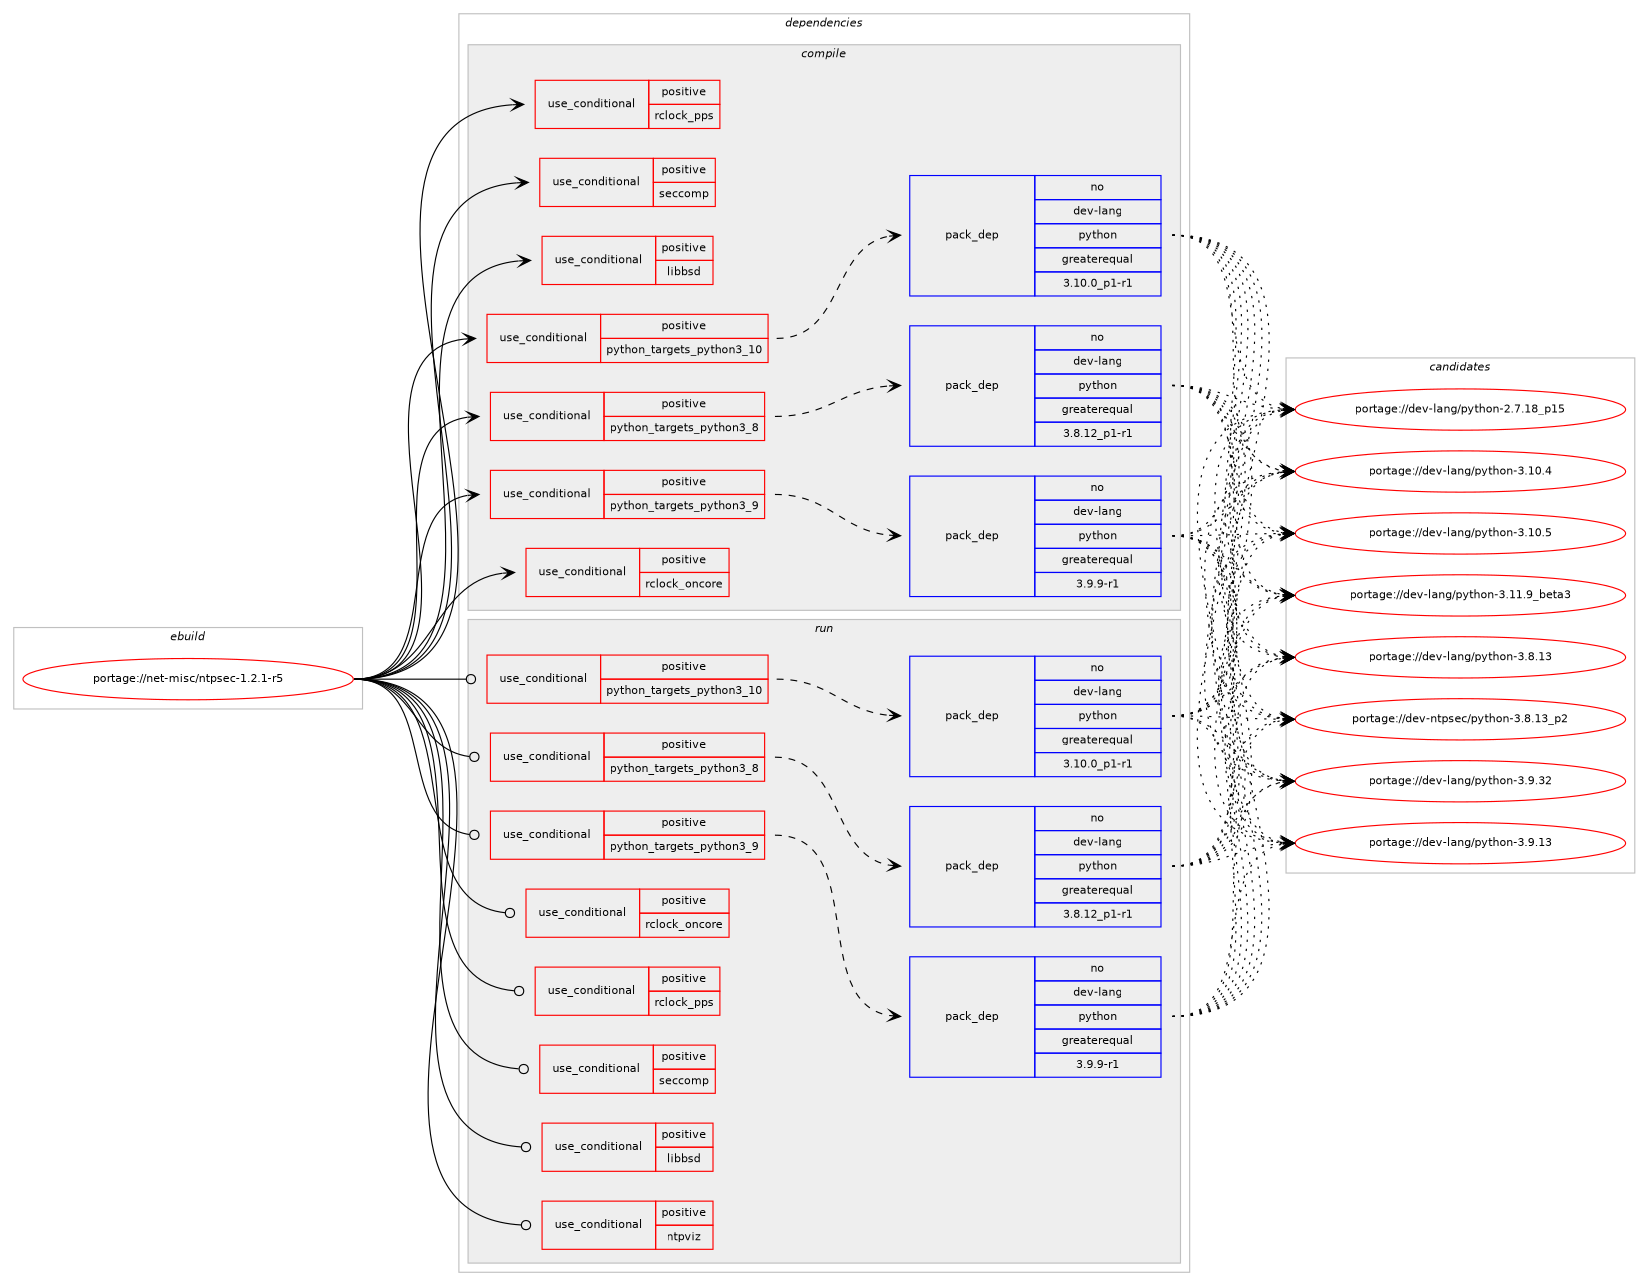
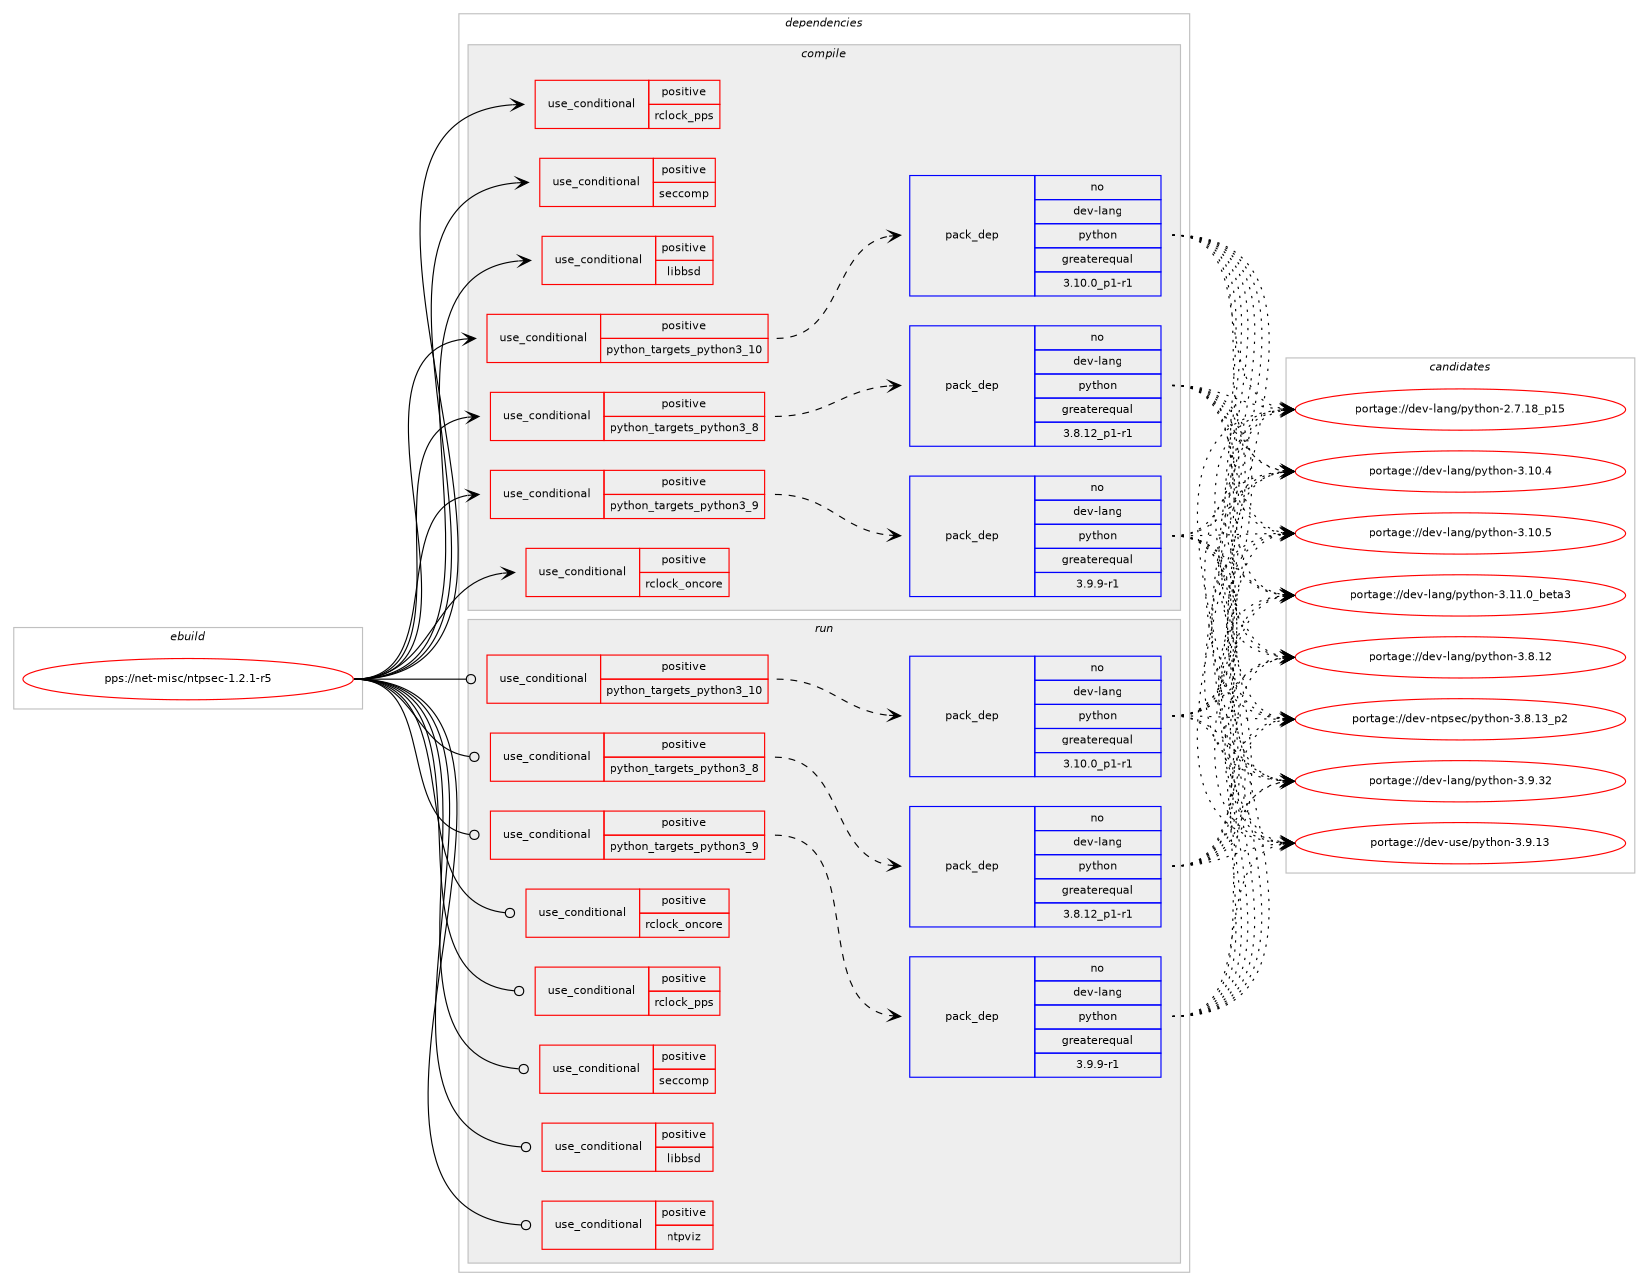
  digraph {
    compound=true
    concentrate=true
    fontname=Helvetica
    fontsize=10
    newrank=true
    rankdir=LR
    ranksep=1.5
    node [color=red fontname=Helvetica fontsize=10 shape=none]
    edge [arrowhead=vee headport=w style=dotted tailport=e weight=100]
-   n1 [label="portage://net-misc/ntpsec-1.2.1-r5" width=4 shape=""]
+   n1 [label="pps://net-misc/ntpsec-1.2.1-r5" width=4 shape=""]
    n2 [label=<<TABLE BORDER="0" CELLBORDER="1" CELLSPACING="0" CELLPADDING="4"><TR><TD ROWSPAN="3" CELLPADDING="10">use_conditional</TD></TR><TR><TD>positive</TD></TR><TR><TD>libbsd</TD></TR></TABLE>>]
    n3 [color=blue label=<<TABLE BORDER="0" CELLBORDER="1" CELLSPACING="0" CELLPADDING="4" WIDTH="220"><TR><TD ROWSPAN="6" CELLPADDING="30">pack_dep</TD></TR><TR><TD WIDTH="110">no</TD></TR><TR><TD>dev-lang</TD></TR><TR><TD>python</TD></TR><TR><TD>greaterequal</TD></TR><TR><TD>3.10.0_p1-r1</TD></TR></TABLE>>]
    n4 [label=<<TABLE BORDER="0" CELLBORDER="1" CELLSPACING="0" CELLPADDING="4"><TR><TD ROWSPAN="3" CELLPADDING="10">use_conditional</TD></TR><TR><TD>positive</TD></TR><TR><TD>python_targets_python3_10</TD></TR></TABLE>>]
    n5 [color=blue label=<<TABLE BORDER="0" CELLBORDER="1" CELLSPACING="0" CELLPADDING="4" WIDTH="220"><TR><TD ROWSPAN="6" CELLPADDING="30">pack_dep</TD></TR><TR><TD WIDTH="110">no</TD></TR><TR><TD>dev-lang</TD></TR><TR><TD>python</TD></TR><TR><TD>greaterequal</TD></TR><TR><TD>3.8.12_p1-r1</TD></TR></TABLE>>]
    n6 [label=<<TABLE BORDER="0" CELLBORDER="1" CELLSPACING="0" CELLPADDING="4"><TR><TD ROWSPAN="3" CELLPADDING="10">use_conditional</TD></TR><TR><TD>positive</TD></TR><TR><TD>python_targets_python3_8</TD></TR></TABLE>>]
    n7 [color=blue label=<<TABLE BORDER="0" CELLBORDER="1" CELLSPACING="0" CELLPADDING="4" WIDTH="220"><TR><TD ROWSPAN="6" CELLPADDING="30">pack_dep</TD></TR><TR><TD WIDTH="110">no</TD></TR><TR><TD>dev-lang</TD></TR><TR><TD>python</TD></TR><TR><TD>greaterequal</TD></TR><TR><TD>3.9.9-r1</TD></TR></TABLE>>]
    n8 [label=<<TABLE BORDER="0" CELLBORDER="1" CELLSPACING="0" CELLPADDING="4"><TR><TD ROWSPAN="3" CELLPADDING="10">use_conditional</TD></TR><TR><TD>positive</TD></TR><TR><TD>python_targets_python3_9</TD></TR></TABLE>>]
    n9 [label=<<TABLE BORDER="0" CELLBORDER="1" CELLSPACING="0" CELLPADDING="4"><TR><TD ROWSPAN="3" CELLPADDING="10">use_conditional</TD></TR><TR><TD>positive</TD></TR><TR><TD>rclock_oncore</TD></TR></TABLE>>]
    n10 [label=<<TABLE BORDER="0" CELLBORDER="1" CELLSPACING="0" CELLPADDING="4"><TR><TD ROWSPAN="3" CELLPADDING="10">use_conditional</TD></TR><TR><TD>positive</TD></TR><TR><TD>rclock_pps</TD></TR></TABLE>>]
    n11 [label=<<TABLE BORDER="0" CELLBORDER="1" CELLSPACING="0" CELLPADDING="4"><TR><TD ROWSPAN="3" CELLPADDING="10">use_conditional</TD></TR><TR><TD>positive</TD></TR><TR><TD>seccomp</TD></TR></TABLE>>]
    n12 [label=<<TABLE BORDER="0" CELLBORDER="1" CELLSPACING="0" CELLPADDING="4"><TR><TD ROWSPAN="3" CELLPADDING="10">use_conditional</TD></TR><TR><TD>positive</TD></TR><TR><TD>libbsd</TD></TR></TABLE>>]
    n13 [label=<<TABLE BORDER="0" CELLBORDER="1" CELLSPACING="0" CELLPADDING="4"><TR><TD ROWSPAN="3" CELLPADDING="10">use_conditional</TD></TR><TR><TD>positive</TD></TR><TR><TD>ntpviz</TD></TR></TABLE>>]
    n14 [color=blue label=<<TABLE BORDER="0" CELLBORDER="1" CELLSPACING="0" CELLPADDING="4" WIDTH="220"><TR><TD ROWSPAN="6" CELLPADDING="30">pack_dep</TD></TR><TR><TD WIDTH="110">no</TD></TR><TR><TD>dev-lang</TD></TR><TR><TD>python</TD></TR><TR><TD>greaterequal</TD></TR><TR><TD>3.10.0_p1-r1</TD></TR></TABLE>>]
    n15 [label=<<TABLE BORDER="0" CELLBORDER="1" CELLSPACING="0" CELLPADDING="4"><TR><TD ROWSPAN="3" CELLPADDING="10">use_conditional</TD></TR><TR><TD>positive</TD></TR><TR><TD>python_targets_python3_10</TD></TR></TABLE>>]
    n16 [color=blue label=<<TABLE BORDER="0" CELLBORDER="1" CELLSPACING="0" CELLPADDING="4" WIDTH="220"><TR><TD ROWSPAN="6" CELLPADDING="30">pack_dep</TD></TR><TR><TD WIDTH="110">no</TD></TR><TR><TD>dev-lang</TD></TR><TR><TD>python</TD></TR><TR><TD>greaterequal</TD></TR><TR><TD>3.8.12_p1-r1</TD></TR></TABLE>>]
    n17 [label=<<TABLE BORDER="0" CELLBORDER="1" CELLSPACING="0" CELLPADDING="4"><TR><TD ROWSPAN="3" CELLPADDING="10">use_conditional</TD></TR><TR><TD>positive</TD></TR><TR><TD>python_targets_python3_8</TD></TR></TABLE>>]
    n18 [color=blue label=<<TABLE BORDER="0" CELLBORDER="1" CELLSPACING="0" CELLPADDING="4" WIDTH="220"><TR><TD ROWSPAN="6" CELLPADDING="30">pack_dep</TD></TR><TR><TD WIDTH="110">no</TD></TR><TR><TD>dev-lang</TD></TR><TR><TD>python</TD></TR><TR><TD>greaterequal</TD></TR><TR><TD>3.9.9-r1</TD></TR></TABLE>>]
    n19 [label=<<TABLE BORDER="0" CELLBORDER="1" CELLSPACING="0" CELLPADDING="4"><TR><TD ROWSPAN="3" CELLPADDING="10">use_conditional</TD></TR><TR><TD>positive</TD></TR><TR><TD>python_targets_python3_9</TD></TR></TABLE>>]
    n20 [label=<<TABLE BORDER="0" CELLBORDER="1" CELLSPACING="0" CELLPADDING="4"><TR><TD ROWSPAN="3" CELLPADDING="10">use_conditional</TD></TR><TR><TD>positive</TD></TR><TR><TD>rclock_oncore</TD></TR></TABLE>>]
    n21 [label=<<TABLE BORDER="0" CELLBORDER="1" CELLSPACING="0" CELLPADDING="4"><TR><TD ROWSPAN="3" CELLPADDING="10">use_conditional</TD></TR><TR><TD>positive</TD></TR><TR><TD>rclock_pps</TD></TR></TABLE>>]
    n22 [label=<<TABLE BORDER="0" CELLBORDER="1" CELLSPACING="0" CELLPADDING="4"><TR><TD ROWSPAN="3" CELLPADDING="10">use_conditional</TD></TR><TR><TD>positive</TD></TR><TR><TD>seccomp</TD></TR></TABLE>>]
    n23 [label="portage://dev-lang/python-2.7.18_p15" width=4 shape=""]
    n24 [label="portage://dev-lang/python-3.10.4" width=4 shape=""]
    n25 [label="portage://dev-lang/python-3.10.5" width=4 shape=""]
-   n26 [label="portage://dev-lang/python-3.11.9_beta3" width=4 shape=""]
-   n27 [label="portage://dev-lang/python-3.8.13" width=4 shape=""]
+   n26 [label="portage://dev-lang/python-3.11.0_beta3" width=4 shape=""]
+   n27 [label="portage://dev-lang/python-3.8.12" width=4 shape=""]
    n28 [label="portage://dev-ntpsec/python-3.8.13_p2" width=4 shape=""]
    n29 [label="portage://dev-lang/python-3.9.32" width=4 shape=""]
-   n30 [label="portage://dev-lang/python-3.9.13" width=4 shape=""]
+   n30 [label="portage://dev-use/python-3.9.13" width=4 shape=""]
    subgraph cluster_1 {
      color=gray
      label=<<i>ebuild</i>>
      rank=same
      n1
    }
    subgraph cluster_2 {
      color=gray
      label=<<i>dependencies</i>>
      subgraph cluster_3 {
        color=gray
        fillcolor="#eeeeee"
        label=<<i>compile</i>>
        style=filled
        subgraph sub_4 {
          color=gray
          fillcolor="#eeeeee"
          label=<<i>compile</i>>
          style=filled
          n2
        }
        subgraph sub_5 {
          color=gray
          fillcolor="#eeeeee"
          label=<<i>compile</i>>
          style=filled
          n4
          subgraph sub_6 {
            color=gray
            fillcolor="#eeeeee"
            label=<<i>compile</i>>
            style=filled
            n3
          }
        }
        subgraph sub_7 {
          color=gray
          fillcolor="#eeeeee"
          label=<<i>compile</i>>
          style=filled
          n6
          subgraph sub_8 {
            color=gray
            fillcolor="#eeeeee"
            label=<<i>compile</i>>
            style=filled
            n5
          }
        }
        subgraph sub_9 {
          color=gray
          fillcolor="#eeeeee"
          label=<<i>compile</i>>
          style=filled
          n8
          subgraph sub_10 {
            color=gray
            fillcolor="#eeeeee"
            label=<<i>compile</i>>
            style=filled
            n7
          }
        }
        subgraph sub_11 {
          color=gray
          fillcolor="#eeeeee"
          label=<<i>compile</i>>
          style=filled
          n9
        }
        subgraph sub_12 {
          color=gray
          fillcolor="#eeeeee"
          label=<<i>compile</i>>
          style=filled
          n10
        }
        subgraph sub_13 {
          color=gray
          fillcolor="#eeeeee"
          label=<<i>compile</i>>
          style=filled
          n11
        }
      }
      subgraph cluster_14 {
        color=gray
        fillcolor="#eeeeee"
        label=<<i>compile and run</i>>
        style=filled
      }
      subgraph cluster_15 {
        color=gray
        fillcolor="#eeeeee"
        label=<<i>run</i>>
        style=filled
        subgraph sub_16 {
          color=gray
          fillcolor="#eeeeee"
          label=<<i>run</i>>
          style=filled
          n12
        }
        subgraph sub_17 {
          color=gray
          fillcolor="#eeeeee"
          label=<<i>run</i>>
          style=filled
          n13
        }
        subgraph sub_18 {
          color=gray
          fillcolor="#eeeeee"
          label=<<i>run</i>>
          style=filled
          n15
          subgraph sub_19 {
            color=gray
            fillcolor="#eeeeee"
            label=<<i>run</i>>
            style=filled
            n14
          }
        }
        subgraph sub_20 {
          color=gray
          fillcolor="#eeeeee"
          label=<<i>run</i>>
          style=filled
          n17
          subgraph sub_21 {
            color=gray
            fillcolor="#eeeeee"
            label=<<i>run</i>>
            style=filled
            n16
          }
        }
        subgraph sub_22 {
          color=gray
          fillcolor="#eeeeee"
          label=<<i>run</i>>
          style=filled
          n19
          subgraph sub_23 {
            color=gray
            fillcolor="#eeeeee"
            label=<<i>run</i>>
            style=filled
            n18
          }
        }
        subgraph sub_24 {
          color=gray
          fillcolor="#eeeeee"
          label=<<i>run</i>>
          style=filled
          n20
        }
        subgraph sub_25 {
          color=gray
          fillcolor="#eeeeee"
          label=<<i>run</i>>
          style=filled
          n21
        }
        subgraph sub_26 {
          color=gray
          fillcolor="#eeeeee"
          label=<<i>run</i>>
          style=filled
          n22
        }
      }
    }
    subgraph cluster_27 {
      color=gray
      label=<<i>candidates</i>>
      rank=same
      subgraph sub_28 {
        color=black
        label=<<i>candidates</i>>
        nodesep=1
        rank=same
        n23
        n24
        n25
        n26
        n27
        n28
        n29
        n30
      }
      subgraph sub_29 {
        color=black
        label=<<i>candidates</i>>
        nodesep=1
        rank=same
        n23
        n24
        n25
        n26
        n27
        n28
        n29
        n30
      }
      subgraph sub_30 {
        color=black
        label=<<i>candidates</i>>
        nodesep=1
        rank=same
        n23
        n24
        n25
        n26
        n27
        n28
        n29
        n30
      }
      subgraph sub_31 {
        color=black
        label=<<i>candidates</i>>
        nodesep=1
        rank=same
        n23
        n24
        n25
        n26
        n27
        n28
        n29
        n30
      }
      subgraph sub_32 {
        color=black
        label=<<i>candidates</i>>
        nodesep=1
        rank=same
        n23
        n24
        n25
        n26
        n27
        n28
        n29
        n30
      }
      subgraph sub_33 {
        color=black
        label=<<i>candidates</i>>
        nodesep=1
        rank=same
        n23
        n24
        n25
        n26
        n27
        n28
        n29
        n30
      }
    }
    n1 -> n2 [style=solid weight=20]
    n1 -> n4 [style=solid weight=20]
    n1 -> n6 [style=solid weight=20]
    n1 -> n8 [style=solid weight=20]
    n1 -> n9 [style=solid weight=20]
    n1 -> n10 [style=solid weight=20]
    n1 -> n11 [style=solid weight=20]
    n1 -> n12 [arrowhead=odot style=solid weight=20]
    n1 -> n13 [arrowhead=odot style=solid weight=20]
    n1 -> n15 [arrowhead=odot style=solid weight=20]
    n1 -> n17 [arrowhead=odot style=solid weight=20]
    n1 -> n19 [arrowhead=odot style=solid weight=20]
    n1 -> n20 [arrowhead=odot style=solid weight=20]
    n1 -> n21 [arrowhead=odot style=solid weight=20]
    n1 -> n22 [arrowhead=odot style=solid weight=20]
    n3 -> n23
    n3 -> n24
    n3 -> n25
    n3 -> n26
    n3 -> n27
    n3 -> n28
    n3 -> n29
    n3 -> n30
    n4 -> n3 [style=dashed weight=20]
    n5 -> n23
    n5 -> n24
    n5 -> n25
    n5 -> n26
    n5 -> n27
    n5 -> n28
    n5 -> n29
    n5 -> n30
    n6 -> n5 [style=dashed weight=20]
    n7 -> n23
    n7 -> n24
    n7 -> n25
    n7 -> n26
    n7 -> n27
    n7 -> n28
    n7 -> n29
    n7 -> n30
    n8 -> n7 [style=dashed weight=20]
    n14 -> n23
    n14 -> n24
    n14 -> n25
    n14 -> n26
    n14 -> n27
    n14 -> n28
    n14 -> n29
    n14 -> n30
    n15 -> n14 [style=dashed weight=20]
    n16 -> n23
    n16 -> n24
    n16 -> n25
    n16 -> n26
    n16 -> n27
    n16 -> n28
    n16 -> n29
    n16 -> n30
    n17 -> n16 [style=dashed weight=20]
    n18 -> n23
    n18 -> n24
    n18 -> n25
    n18 -> n26
    n18 -> n27
    n18 -> n28
    n18 -> n29
    n18 -> n30
    n19 -> n18 [style=dashed weight=20]
  }
